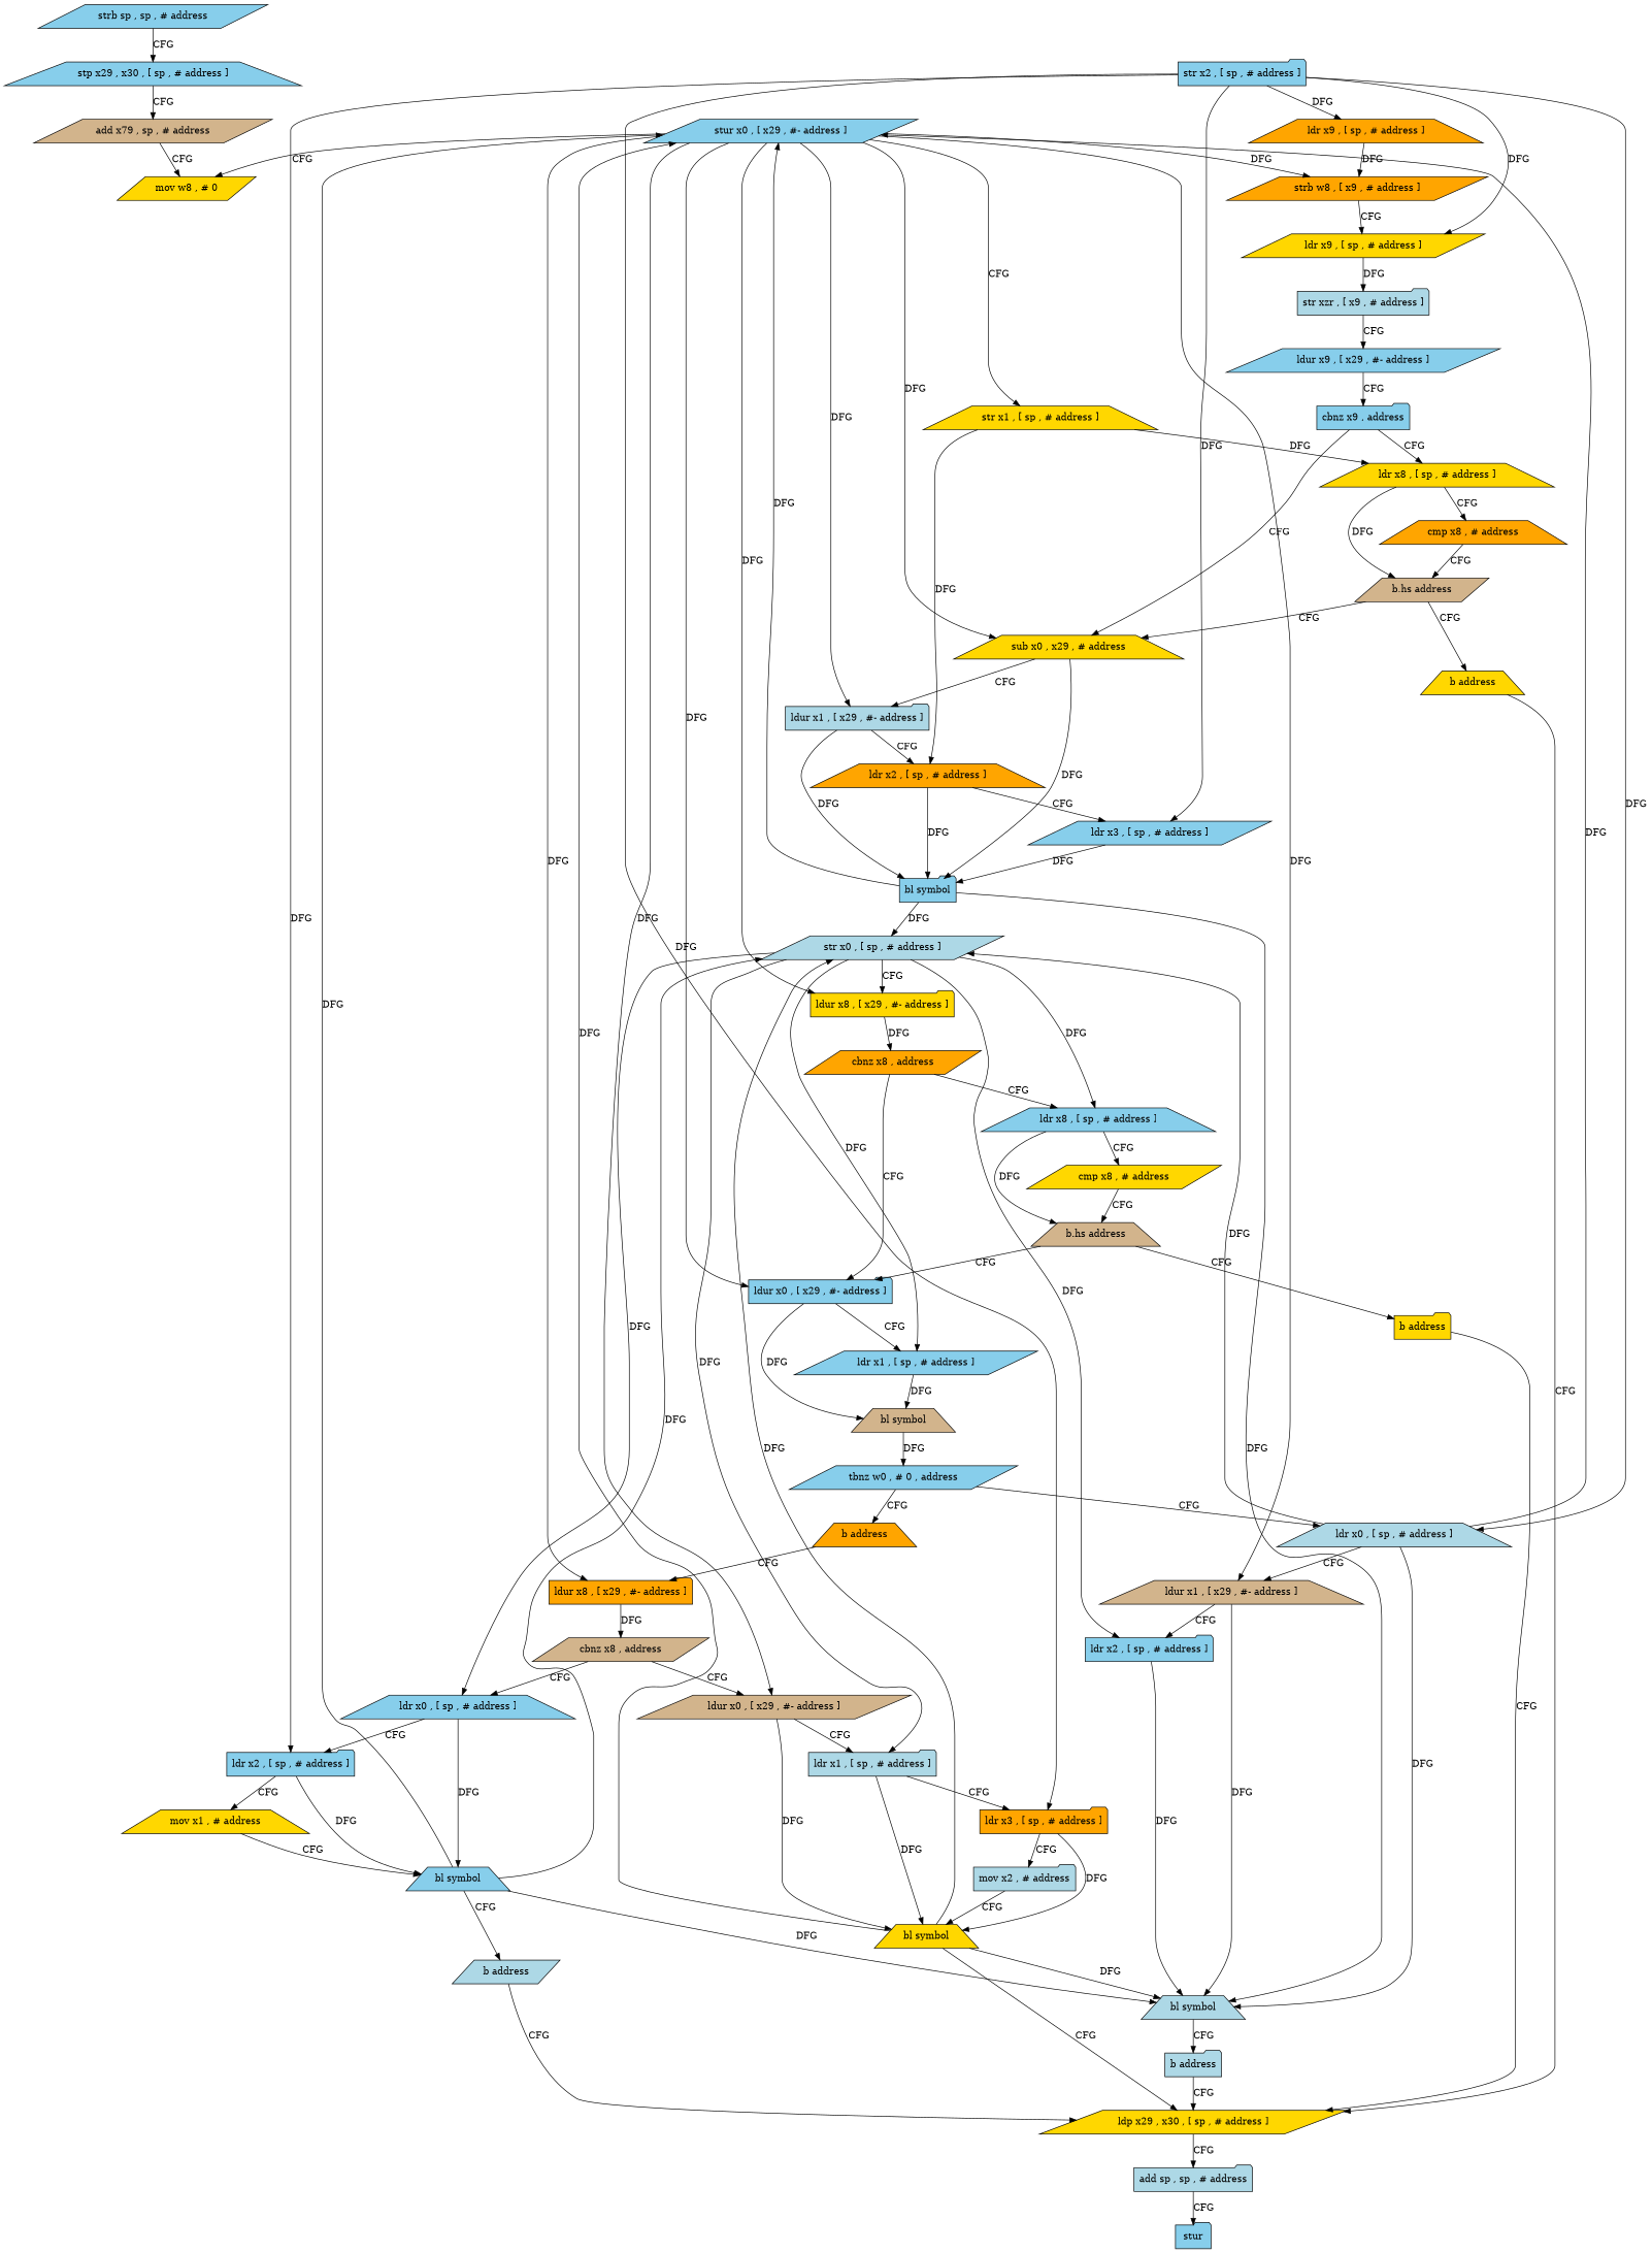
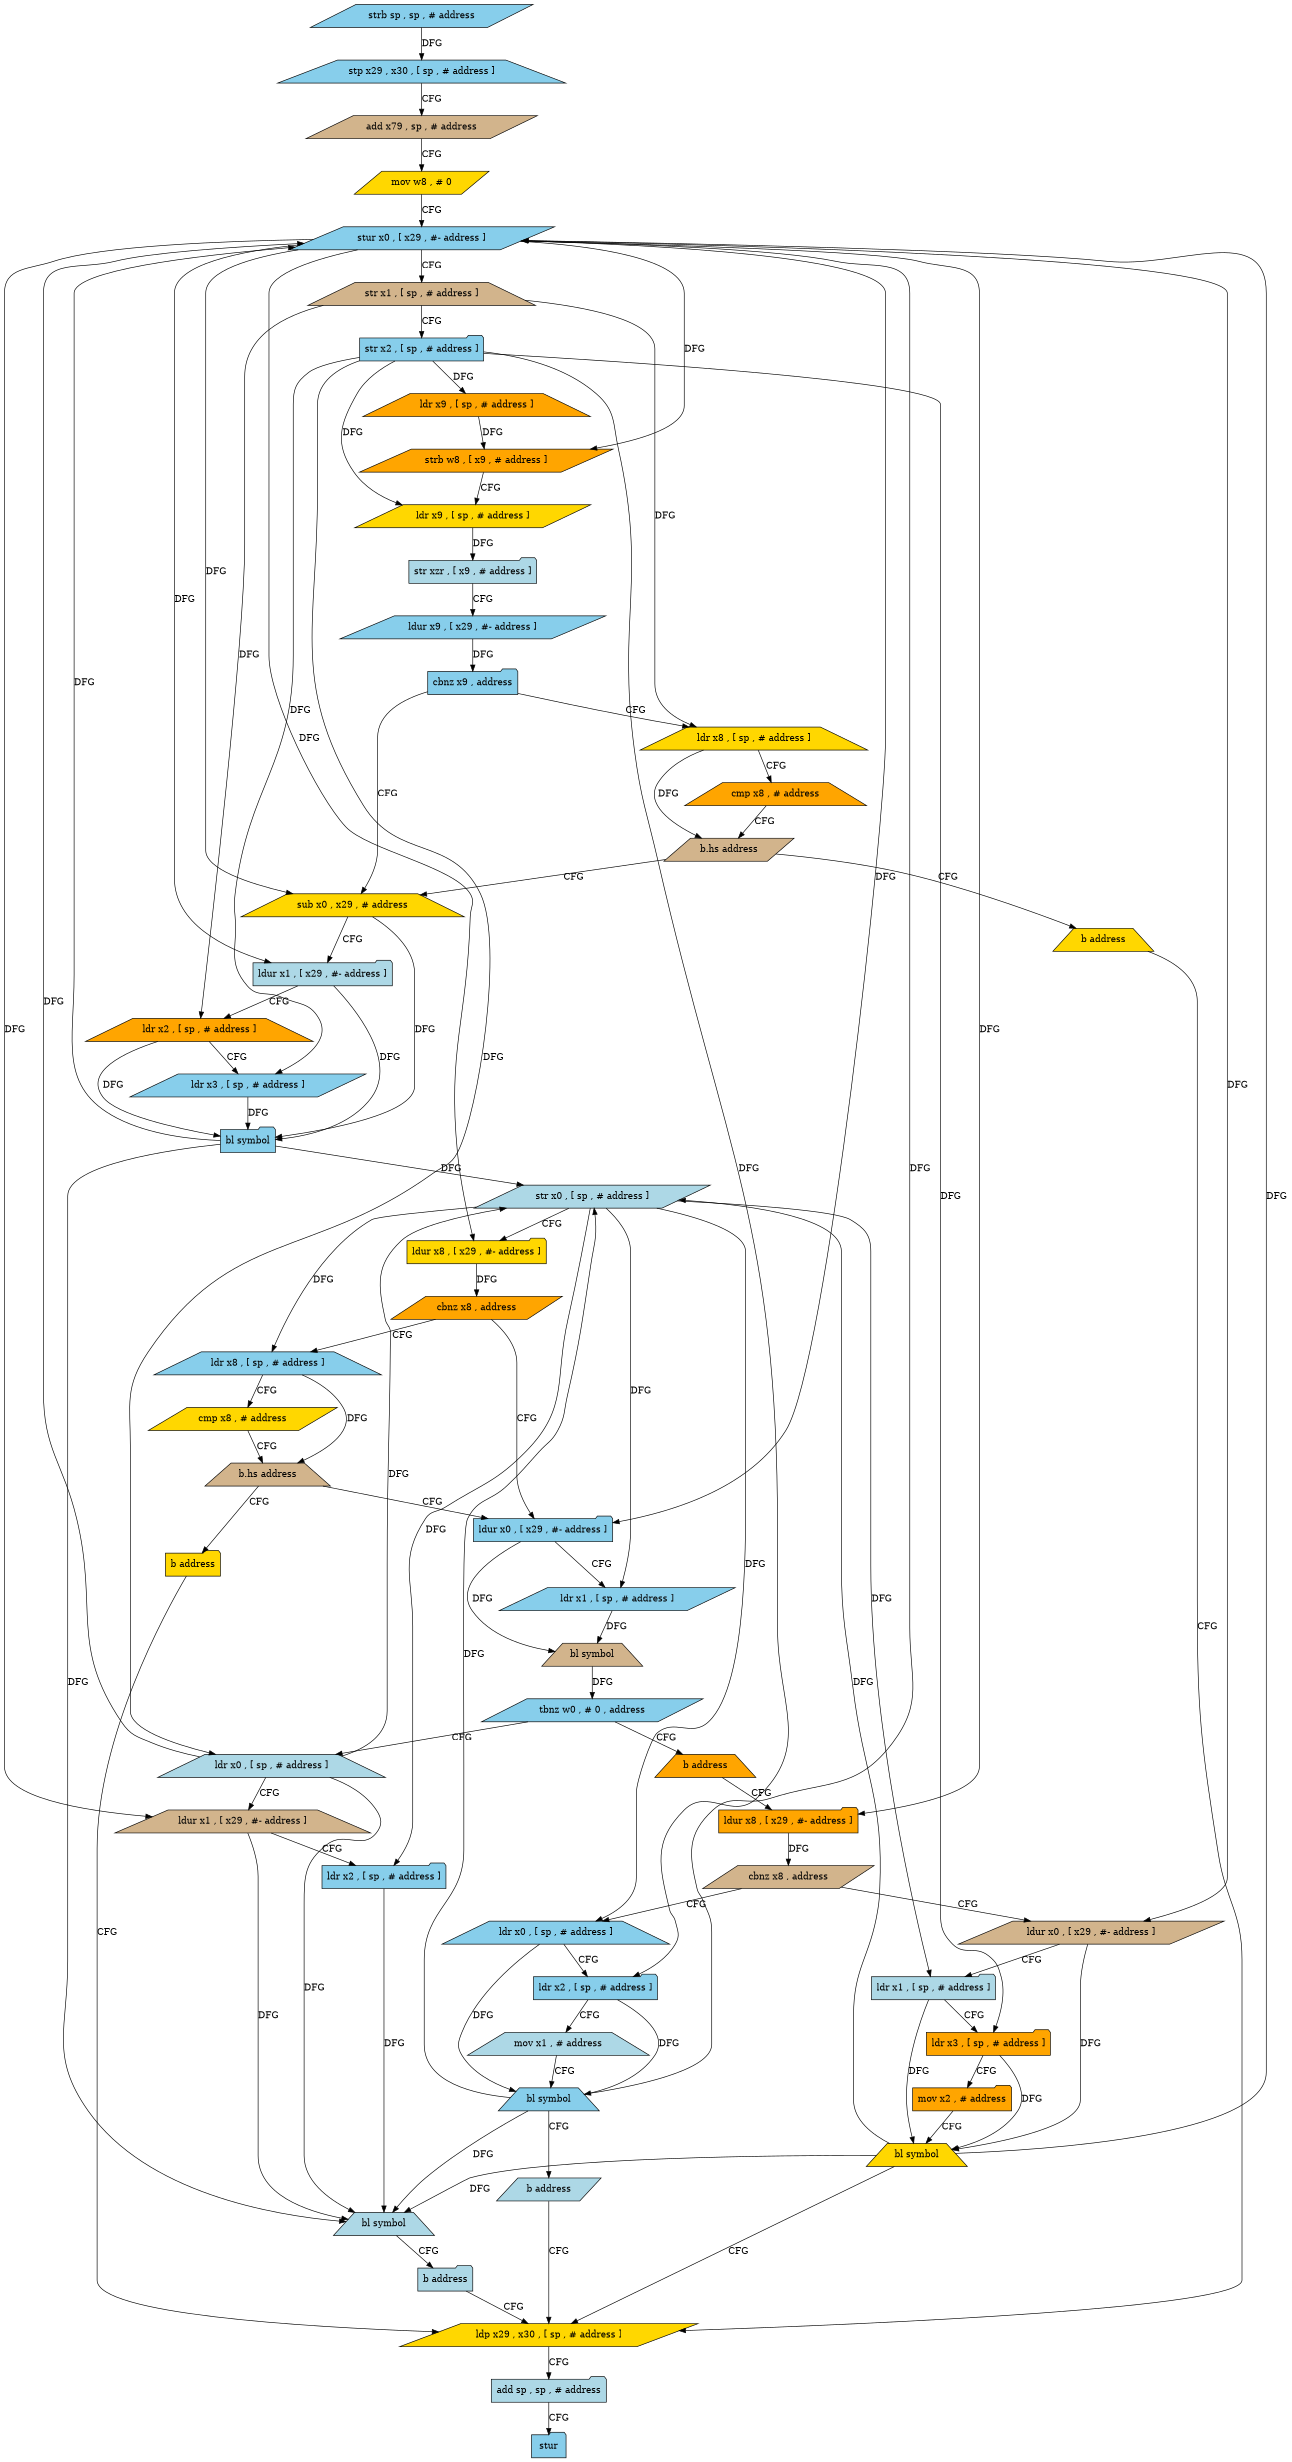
  digraph {
    node [fillcolor=skyblue shape=trapezium style=filled]
    n1 [label="strb sp , sp , # address" shape=parallelogram]
    n2 [label="stp x29 , x30 , [ sp , # address ]"]
    n3 [fillcolor=tan label="add x79 , sp , # address" shape=parallelogram]
    n4 [fillcolor=gold label="mov w8 , # 0" shape=parallelogram]
    n5 [label="stur x0 , [ x29 , #- address ]" shape=parallelogram]
-   n6 [fillcolor=gold label="str x1 , [ sp , # address ]"]
+   n6 [fillcolor=tan label="str x1 , [ sp , # address ]"]
    n7 [fillcolor=gold label="sub x0 , x29 , # address"]
    n8 [fillcolor=lightblue label="ldur x1 , [ x29 , #- address ]" shape=folder]
    n9 [fillcolor=gold label="ldur x8 , [ x29 , #- address ]" shape=folder]
    n10 [label="ldur x0 , [ x29 , #- address ]" shape=folder]
    n11 [fillcolor=tan label="ldur x1 , [ x29 , #- address ]"]
    n12 [fillcolor=orange label="ldur x8 , [ x29 , #- address ]" shape=folder]
    n13 [fillcolor=tan label="ldur x0 , [ x29 , #- address ]" shape=parallelogram]
    n14 [fillcolor=orange label="strb w8 , [ x9 , # address ]" shape=parallelogram]
    n15 [label="str x2 , [ sp , # address ]" shape=folder]
    n16 [fillcolor=gold label="ldr x8 , [ sp , # address ]"]
    n17 [fillcolor=orange label="ldr x2 , [ sp , # address ]"]
    n18 [label="ldur x9 , [ x29 , #- address ]" shape=parallelogram]
    n19 [label="cbnz x9 , address" shape=folder]
    n20 [label="bl symbol" shape=folder]
    n21 [fillcolor=orange label="cbnz x8 , address" shape=parallelogram]
    n22 [label="ldr x1 , [ sp , # address ]" shape=parallelogram]
    n23 [fillcolor=tan label="bl symbol"]
    n24 [fillcolor=lightblue label="bl symbol"]
    n25 [label="ldr x2 , [ sp , # address ]" shape=folder]
    n26 [fillcolor=tan label="cbnz x8 , address" shape=parallelogram]
    n27 [fillcolor=lightblue label="ldr x1 , [ sp , # address ]" shape=folder]
    n28 [fillcolor=gold label="bl symbol"]
    n29 [fillcolor=orange label="ldr x9 , [ sp , # address ]"]
    n30 [fillcolor=gold label="ldr x9 , [ sp , # address ]" shape=parallelogram]
    n31 [label="ldr x3 , [ sp , # address ]" shape=parallelogram]
    n32 [fillcolor=lightblue label="ldr x0 , [ sp , # address ]"]
    n33 [fillcolor=orange label="ldr x3 , [ sp , # address ]" shape=folder]
    n34 [label="ldr x2 , [ sp , # address ]" shape=folder]
    n35 [fillcolor=orange label="cmp x8 , # address"]
    n36 [fillcolor=tan label="b.hs address" shape=parallelogram]
    n37 [fillcolor=lightblue label="str xzr , [ x9 , # address ]" shape=folder]
    n38 [fillcolor=lightblue label="str x0 , [ sp , # address ]" shape=parallelogram]
-   n39 [fillcolor=lightblue label="mov x2 , # address" shape=folder]
+   n39 [fillcolor=orange label="mov x2 , # address" shape=folder]
    n40 [label="bl symbol"]
-   n41 [fillcolor=gold label="mov x1 , # address"]
+   n41 [fillcolor=lightblue label="mov x1 , # address"]
    n42 [fillcolor=gold label="b address"]
    n43 [label="ldr x8 , [ sp , # address ]"]
    n44 [label="ldr x0 , [ sp , # address ]"]
    n45 [fillcolor=lightblue label="b address" shape=folder]
    n46 [fillcolor=gold label="cmp x8 , # address" shape=parallelogram]
    n47 [fillcolor=tan label="b.hs address"]
    n48 [label="tbnz w0 , # 0 , address" shape=parallelogram]
    n49 [fillcolor=gold label="b address" shape=folder]
    n50 [fillcolor=gold label="ldp x29 , x30 , [ sp , # address ]" shape=parallelogram]
    n51 [fillcolor=lightblue label="add sp , sp , # address" shape=folder]
    n52 [fillcolor=orange label="b address"]
    n53 [label=stur shape=folder]
    n54 [fillcolor=lightblue label="b address" shape=parallelogram]
-   n1 -> n2 [label=CFG]
+   n1 -> n2 [label=DFG]
    n2 -> n3 [label=CFG]
    n3 -> n4 [label=CFG]
-   n5 -> n4 [label=CFG]
+   n4 -> n5 [label=CFG]
    n5 -> n6 [label=CFG]
    n5 -> n7 [label=DFG]
    n5 -> n8 [label=DFG]
    n5 -> n9 [label=DFG]
    n5 -> n10 [label=DFG]
    n5 -> n11 [label=DFG]
    n5 -> n12 [label=DFG]
    n5 -> n13 [label=DFG]
    n5 -> n14 [label=DFG]
+   n6 -> n15 [label=CFG]
    n6 -> n16 [label=DFG]
    n6 -> n17 [label=DFG]
    n7 -> n8 [label=CFG]
    n7 -> n20 [label=DFG]
    n8 -> n17 [label=CFG]
    n8 -> n20 [label=DFG]
    n9 -> n21 [label=DFG]
    n10 -> n22 [label=CFG]
    n10 -> n23 [label=DFG]
    n11 -> n24 [label=DFG]
    n11 -> n25 [label=CFG]
    n12 -> n26 [label=DFG]
    n13 -> n27 [label=CFG]
    n13 -> n28 [label=DFG]
    n14 -> n30 [label=CFG]
    n15 -> n29 [label=DFG]
    n15 -> n30 [label=DFG]
    n15 -> n31 [label=DFG]
    n15 -> n32 [label=DFG]
    n15 -> n33 [label=DFG]
    n15 -> n34 [label=DFG]
    n16 -> n35 [label=CFG]
    n16 -> n36 [label=DFG]
    n17 -> n20 [label=DFG]
    n17 -> n31 [label=CFG]
-   n18 -> n19 [label=CFG]
+   n18 -> n19 [label=DFG]
    n19 -> n7 [label=CFG]
    n19 -> n16 [label=CFG]
    n20 -> n5 [label=DFG]
    n20 -> n24 [label=DFG]
    n20 -> n38 [label=DFG]
    n21 -> n10 [label=CFG]
    n21 -> n43 [label=CFG]
    n22 -> n23 [label=DFG]
    n23 -> n48 [label=DFG]
    n24 -> n45 [label=CFG]
    n25 -> n24 [label=DFG]
    n26 -> n13 [label=CFG]
    n26 -> n44 [label=CFG]
    n27 -> n28 [label=DFG]
    n27 -> n33 [label=CFG]
    n28 -> n5 [label=DFG]
    n28 -> n24 [label=DFG]
    n28 -> n38 [label=DFG]
    n28 -> n50 [label=CFG]
    n29 -> n14 [label=DFG]
    n30 -> n37 [label=DFG]
    n31 -> n20 [label=DFG]
    n32 -> n5 [label=DFG]
    n32 -> n11 [label=CFG]
    n32 -> n24 [label=DFG]
    n32 -> n38 [label=DFG]
    n33 -> n28 [label=DFG]
    n33 -> n39 [label=CFG]
    n34 -> n40 [label=DFG]
    n34 -> n41 [label=CFG]
    n35 -> n36 [label=CFG]
    n36 -> n7 [label=CFG]
    n36 -> n42 [label=CFG]
    n37 -> n18 [label=CFG]
    n38 -> n9 [label=CFG]
    n38 -> n22 [label=DFG]
    n38 -> n25 [label=DFG]
    n38 -> n27 [label=DFG]
    n38 -> n43 [label=DFG]
    n38 -> n44 [label=DFG]
    n39 -> n28 [label=CFG]
    n40 -> n5 [label=DFG]
    n40 -> n24 [label=DFG]
    n40 -> n38 [label=DFG]
    n40 -> n54 [label=CFG]
    n41 -> n40 [label=CFG]
    n42 -> n50 [label=CFG]
    n43 -> n46 [label=CFG]
    n43 -> n47 [label=DFG]
    n44 -> n34 [label=CFG]
    n44 -> n40 [label=DFG]
    n45 -> n50 [label=CFG]
    n46 -> n47 [label=CFG]
    n47 -> n10 [label=CFG]
    n47 -> n49 [label=CFG]
    n48 -> n32 [label=CFG]
    n48 -> n52 [label=CFG]
    n49 -> n50 [label=CFG]
    n50 -> n51 [label=CFG]
    n51 -> n53 [label=CFG]
    n52 -> n12 [label=CFG]
    n54 -> n50 [label=CFG]
  }
